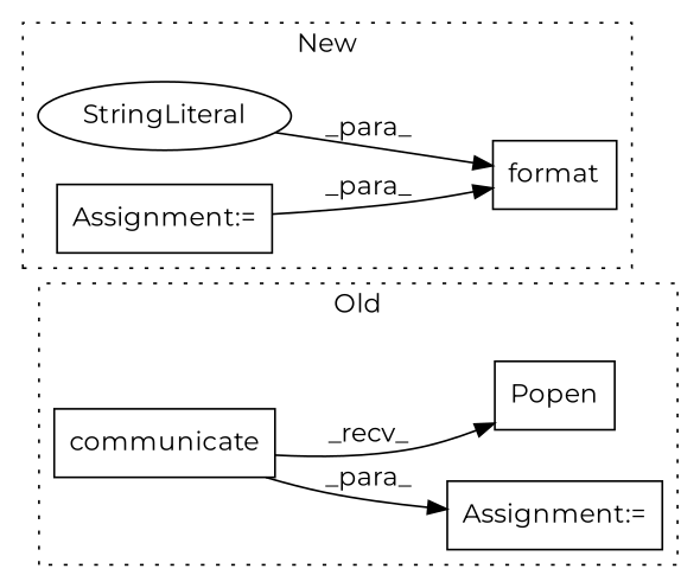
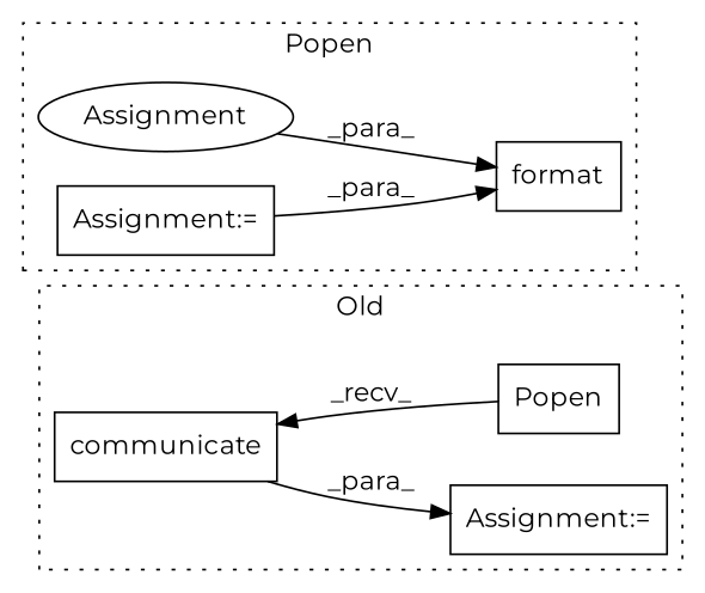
  digraph {
    fontname=Montserrat
    rankdir=LR
    node [a=32 fontname=Montserrat shape=box]
    edge [fontname=Montserrat]
    n1 [l=13 label=communicate s=204]
    n2 [a=7 l=1 label="Assignment:=" s=310]
    n3 [l="6,1" label=Popen s="144,202"]
    n4 [l="7,1" label=format s="438,446"]
-   n5 [a=45 l=16 label=StringLiteral s=421 shape=ellipse]
+   n5 [a=45 l=16 label=Assignment s=421 shape=ellipse]
    n6 [a=7 l=32 label="Assignment:=" s=520]
    subgraph cluster_1 {
      label=Old
      style=dotted
      n1
      n2
      n3
    }
    subgraph cluster_2 {
-     label=New
+     label=Popen
      style=dotted
      n4
      n5
      n6
    }
    n1 -> n2 [label=_para_]
-   n1 -> n3 [label=_recv_]
+   n3 -> n1 [label=_recv_]
    n5 -> n4 [label=_para_]
    n6 -> n4 [label=_para_]
  }
